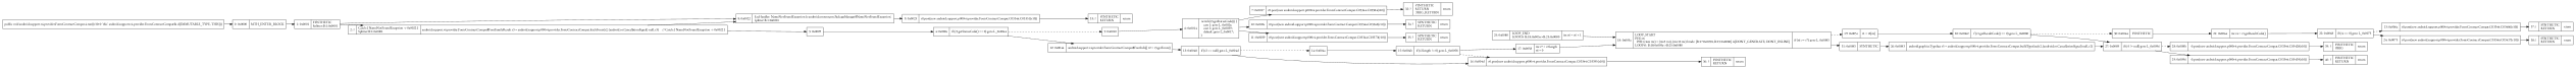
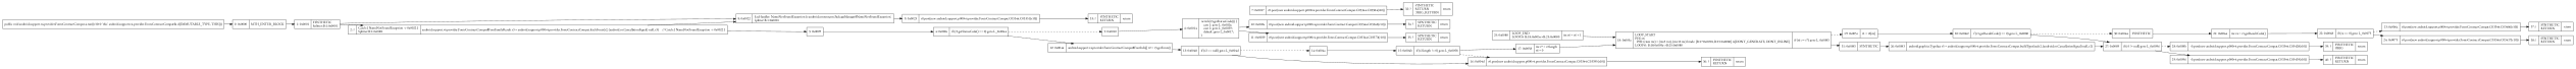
  digraph {
    fontname="EB Garamond"
    rankdir=LR
    node [fontname="EB Garamond" shape=record]
    edge [fontname="EB Garamond"]
    n1 [label="{0\:\ 0x0000|MTH_ENTER_BLOCK\l}"]
    n2 [label="{1\:\ 0x0001|SYNTHETIC\lSplitter:B:1:0x0001\l}"]
    n3 [label="{2\:\ ?|Catch:\{ NameNotFoundException \-\> 0x0022 \}\lSplitter:B:1:0x0001\l|android.support.v4.provider.FontsContractCompat$FontFamilyResult r3 = android.support.p000v4.provider.FontsContractCompat.fetchFonts(r2, (android.os.CancellationSignal) null, r3)     \/\/ Catch:\{ NameNotFoundException \-\> 0x0022 \}\l}"]
    n4 [label="{8\:\ 0x0022|ExcHandler: NameNotFoundException (e android.content.pm.PackageManager$NameNotFoundException)\lSplitter:B:1:0x0001\l}"]
    n5 [label="{3\:\ 0x0009}"]
    n6 [label="{9\:\ 0x0023|r0.post(new android.support.p000v4.provider.FontsContractCompat.C03344.C03351(r10))\l}"]
    n7 [label="{4\:\ 0x000e|if (r3.getStatusCode() == 0) goto L_0x0044\l}"]
    n8 [label="{5\:\ 0x0010}"]
    n9 [label="{12\:\ 0x0044|android.support.v4.provider.FontsContractCompat$FontInfo[] r2 = r3.getFonts()\l}"]
    n10 [label="{6\:\ 0x0014|switch(r3.getStatusCode()) \{\l    case 1: goto L_0x002e;\l    case 2: goto L_0x0039;\l    default: goto L_0x0017;\l\}\l}"]
    n11 [label="{13\:\ 0x0048|if (r2 == null) goto L_0x004d\l}"]
    n12 [label="{7\:\ 0x0017|r0.post(new android.support.p000v4.provider.FontsContractCompat.C03344.C03384(r10))\l}"]
    n13 [label="{10\:\ 0x002e|r0.post(new android.support.p000v4.provider.FontsContractCompat.C03344.C03362(r10))\l}"]
    n14 [label="{11\:\ 0x0039|r0.post(new android.support.p000v4.provider.FontsContractCompat.C03344.C03373(r10))\l}"]
    n15 [label="{32\:\ ?|SYNTHETIC\lRETURN\lORIG_RETURN\l|return\l}"]
    n16 [label="{34\:\ ?|SYNTHETIC\lRETURN\l|return\l}"]
    n17 [label="{35\:\ ?|SYNTHETIC\lRETURN\l|return\l}"]
    n18 [label="{33\:\ ?|SYNTHETIC\lRETURN\l|return\l}"]
    n19 [label="{14\:\ 0x004a}"]
    n20 [label="{16\:\ 0x004d|r0.post(new android.support.p000v4.provider.FontsContractCompat.C03344.C03395(r10))\l}"]
    n21 [label="{15\:\ 0x004b|if (r2.length != 0) goto L_0x0058\l}"]
    n22 [label="{36\:\ ?|SYNTHETIC\lRETURN\l|return\l}"]
    n23 [label="{17\:\ 0x0058|int r7 = r2.length\lr6 = 0\l}"]
    n24 [label="{18\:\ 0x005a|LOOP_START\lPHI: r6 \l  PHI: (r6v6 int) = (r6v5 int), (r6v12 int) binds: [B:17:0x0058, B:25:0x0080] A[DONT_GENERATE, DONT_INLINE]\lLOOP:0: B:18:0x005a\-\>B:25:0x0080\l|if (r6 \>= r7) goto L_0x0083\l}"]
    n25 [label="{19\:\ 0x005c|r1 = r2[r6]\l}"]
    n26 [label="{31\:\ 0x0083|SYNTHETIC\l}"]
    n27 [label="{20\:\ 0x0062|if (r1.getResultCode() == 0) goto L_0x0080\l}"]
    n28 [label="{26\:\ 0x0083|android.graphics.Typeface r5 = android.support.p000v4.provider.FontsContractCompat.buildTypeface(r2, (android.os.CancellationSignal) null, r2)\l}"]
    n29 [label="{30\:\ 0x0064|SYNTHETIC\l}"]
    n30 [label="{27\:\ 0x0089|if (r5 != null) goto L_0x0096\l}"]
    n31 [label="{25\:\ 0x0080|LOOP_END\lLOOP:0: B:18:0x005a\-\>B:25:0x0080\l|int r6 = r6 + 1\l}"]
    n32 [label="{21\:\ 0x0064|int r4 = r1.getResultCode()\l}"]
    n33 [label="{22\:\ 0x0068|if (r4 \>= 0) goto L_0x0075\l}"]
    n34 [label="{23\:\ 0x006a|r0.post(new android.support.p000v4.provider.FontsContractCompat.C03344.C03406(r10))\l}"]
    n35 [label="{24\:\ 0x0075|r0.post(new android.support.p000v4.provider.FontsContractCompat.C03344.C03417(r10))\l}"]
    n36 [label="{37\:\ ?|SYNTHETIC\lRETURN\l|return\l}"]
    n37 [label="{38\:\ ?|SYNTHETIC\lRETURN\l|return\l}"]
    n38 [label="{28\:\ 0x008b|r0.post(new android.support.p000v4.provider.FontsContractCompat.C03344.C03428(r10))\l}"]
    n39 [label="{29\:\ 0x0096|r0.post(new android.support.p000v4.provider.FontsContractCompat.C03344.C03439(r10))\l}"]
    n40 [label="{39\:\ ?|SYNTHETIC\lORIG\l|return\l}"]
    n41 [label="{40\:\ ?|SYNTHETIC\lRETURN\l|return\l}"]
    n42 [label="{public void android.support.v4.provider.FontsContractCompat.4.run((r10v0 'this' android.support.v4.provider.FontsContractCompat$4 A[IMMUTABLE_TYPE, THIS])) }"]
    n1 -> n2
    n2 -> n3
    n2 -> n4
    n3 -> n4
    n3 -> n5
    n4 -> n6
    n5 -> n7
    n6 -> n18
    n7 -> n8 [style=dashed]
    n7 -> n9
    n8 -> n10
    n9 -> n11
-   n10 -> n12
    n10 -> n13
    n10 -> n14
    n11 -> n19 [style=dashed]
    n11 -> n20
    n12 -> n15
    n13 -> n16
    n14 -> n17
    n19 -> n21
    n20 -> n22
    n21 -> n20 [style=dashed]
    n21 -> n23
    n23 -> n24
    n24 -> n25 [style=dashed]
    n24 -> n26
    n25 -> n27
    n26 -> n28
    n27 -> n29 [style=dashed]
    n27 -> n30
    n28 -> n30
    n29 -> n32
    n30 -> n38 [style=dashed]
    n30 -> n39
    n31 -> n24
    n32 -> n33
    n33 -> n34 [style=dashed]
    n33 -> n35
    n34 -> n36
    n35 -> n37
    n38 -> n40
    n39 -> n41
    n42 -> n1
  }
